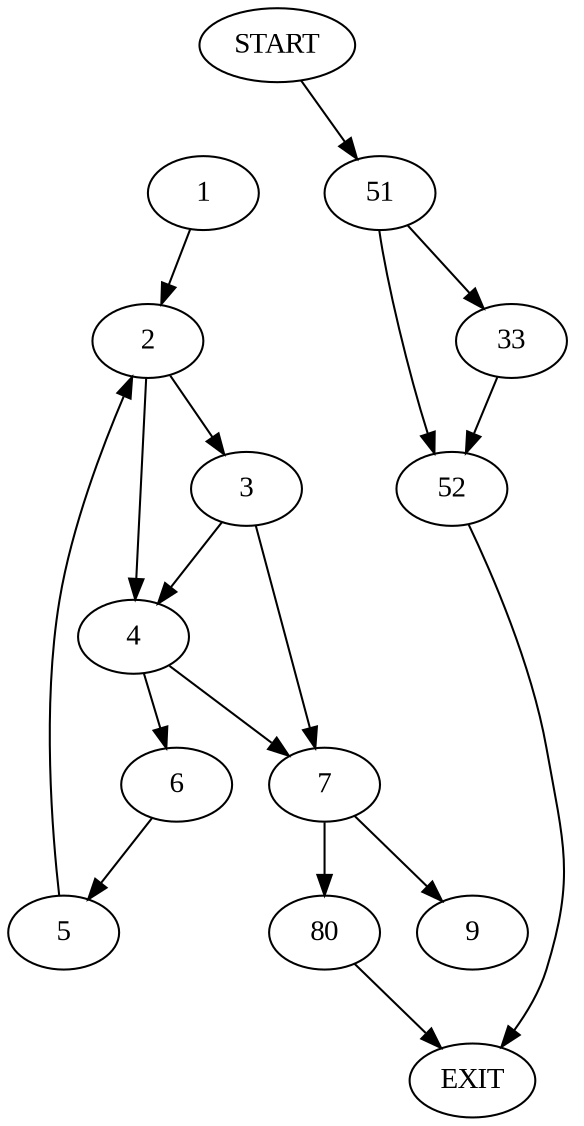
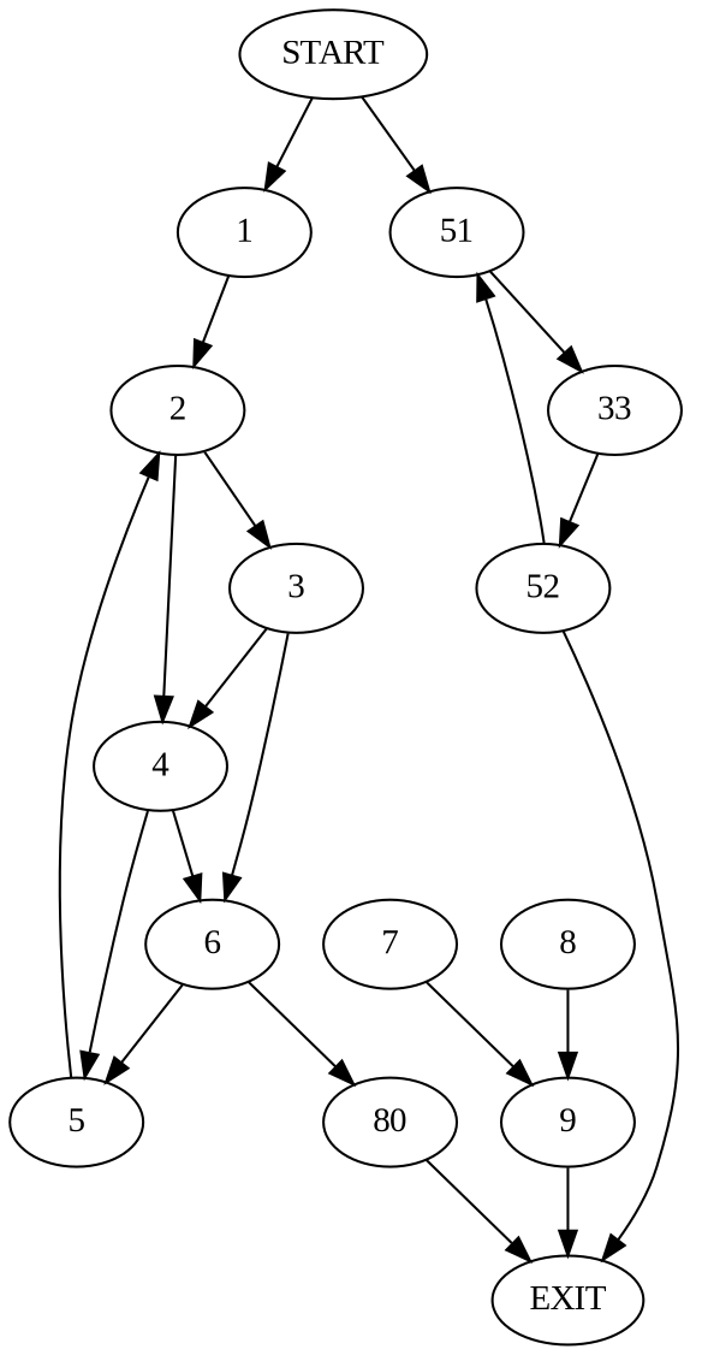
  digraph {
    fontname="Liberation Serif"
    node [fontname="Liberation Serif"]
    edge [fontname="Liberation Serif"]
    n1 [label=START]
    1
    n3 [label=51]
    2
    n5 [label=52]
    n6 [label=33]
    n7 [label=EXIT]
    3
    4
    7
    5
    6
    9
    n14 [label=80]
+   8
+   n1 -> 1
    n1 -> n3
    1 -> 2
-   n3 -> n5
+   n5 -> n3
    n3 -> n6
    2 -> 3
    2 -> 4
    n5 -> n7
    n6 -> n5
    3 -> 4
-   3 -> 7
-   4 -> 7
+   3 -> 6
+   4 -> 5
    4 -> 6
    7 -> 9
    5 -> 2
    6 -> 5
-   7 -> n14
+   6 -> n14
+   9 -> n7
    n14 -> n7
+   8 -> 9
  }
